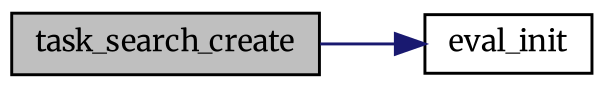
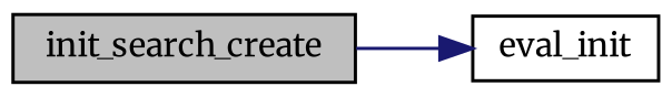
  digraph {
    rankdir=LR
    fontname=Merriweather
    node [color=black fontname=Merriweather fontsize=10 shape=record]
-   n1 [fillcolor=grey75 fontcolor=black height=0.2 label=task_search_create style=filled width=0.4]
+   n1 [fillcolor=grey75 fontcolor=black height=0.2 label=init_search_create style=filled width=0.4]
    n2 [height=0.2 label=eval_init width=0.4]
    n1 -> n2 [color=midnightblue fontname=Merriweather fontsize=10 labelfontname=FreeSans labelfontsize=10 style=solid]
  }
